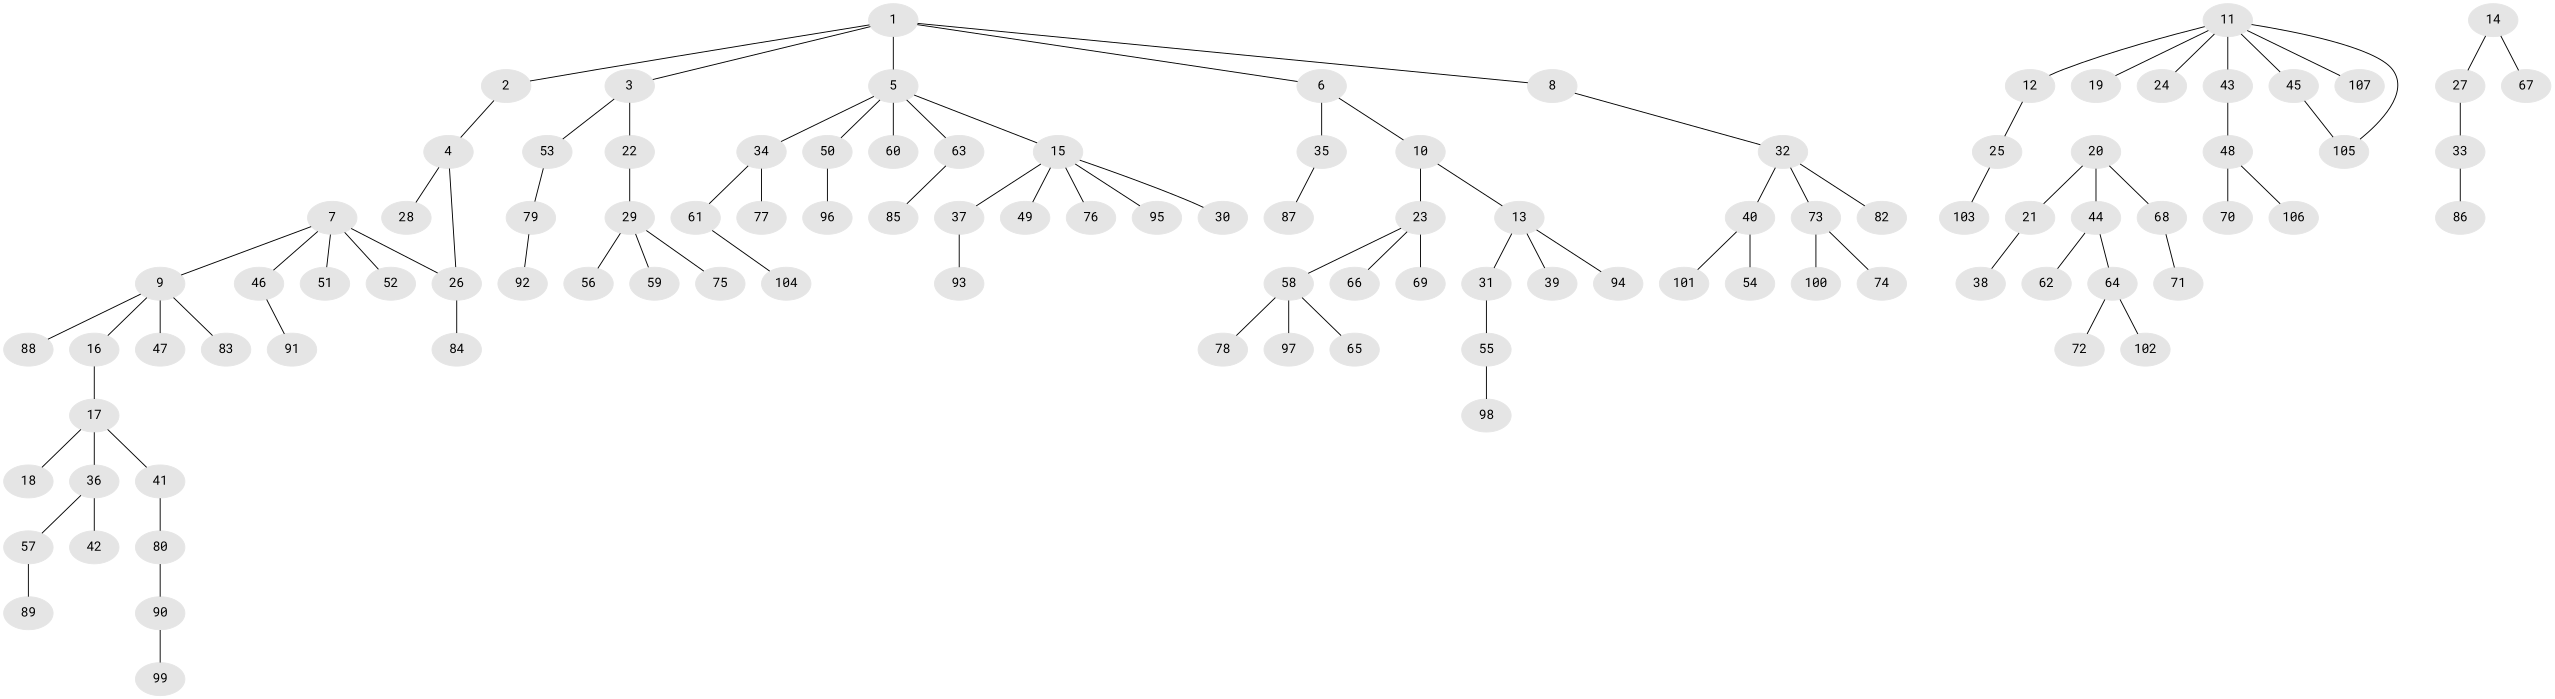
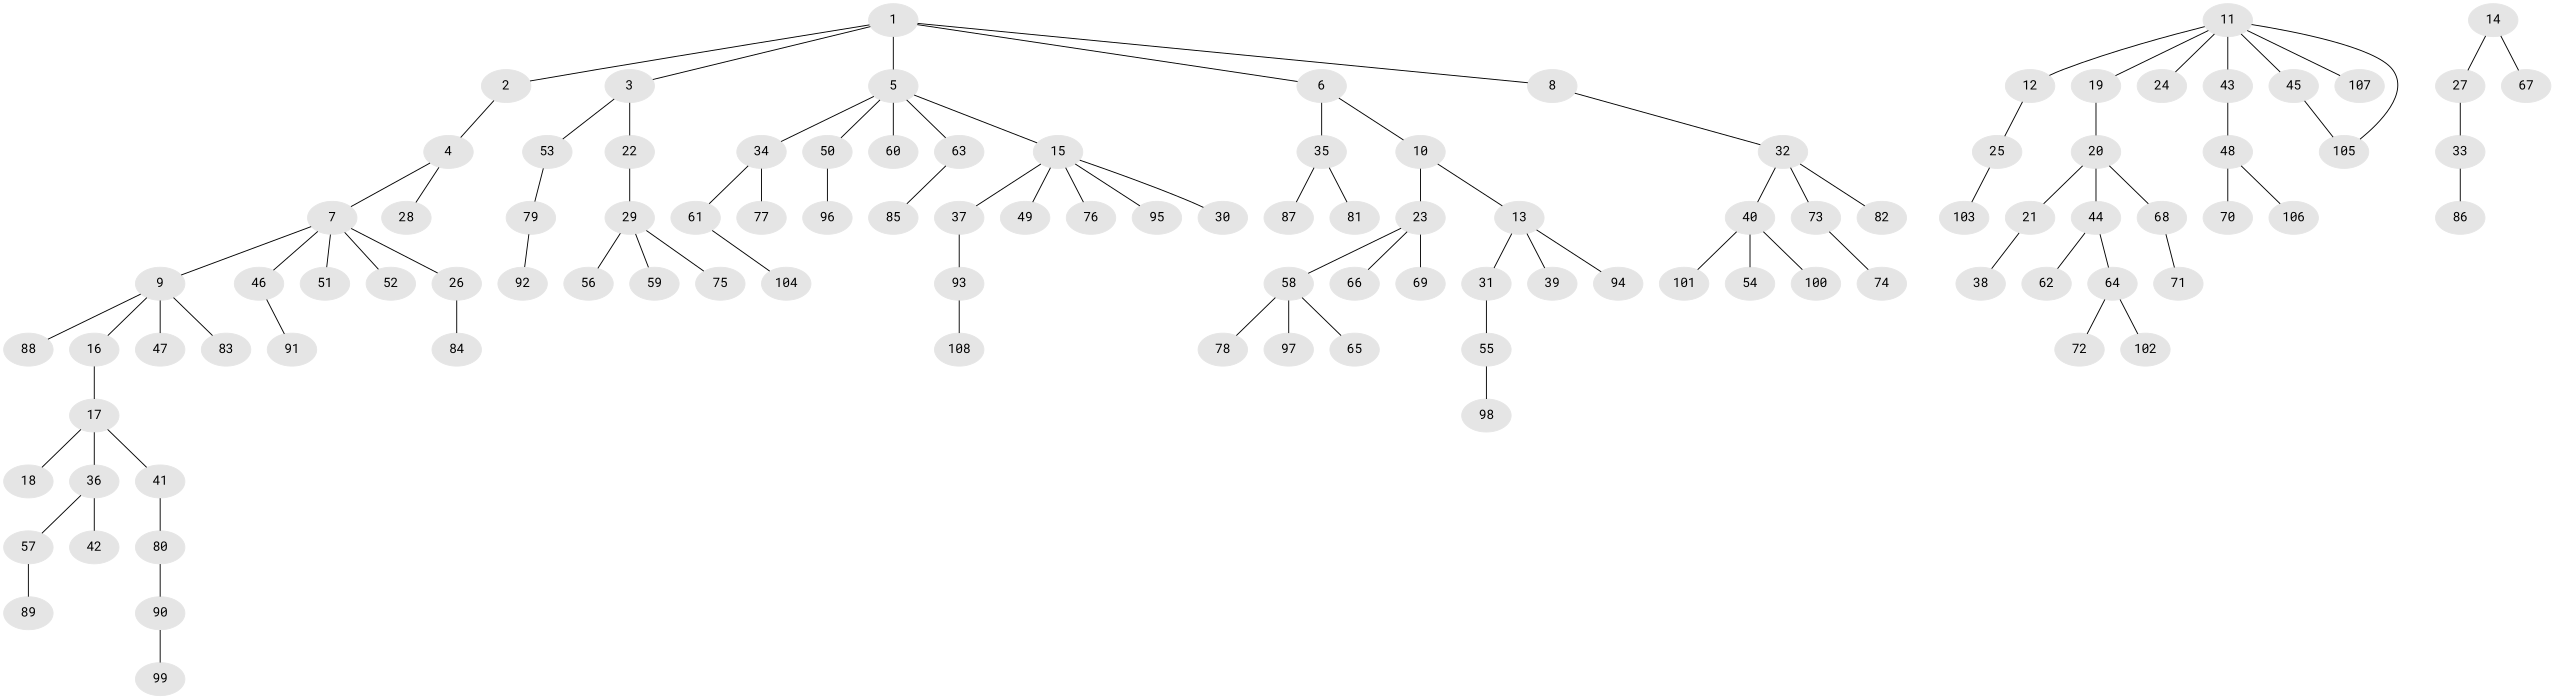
  graph {
    fontname="Roboto Mono"
    node [color=gray90 fontname="Roboto Mono" style=filled]
    edge [fontname="Roboto Mono"]
    1
    2
    3
    5
    6
    8
    4
    22
    53
    15
    34
    50
    60
    63
    10
    35
    32
    7
    28
    11
    12
    19
    24
    43
    45
    107
    29
    79
    9
    26
    46
    51
    52
    30
    37
    49
    76
    95
    61
    77
    96
    85
    13
    23
+   81
    87
    16
    47
    83
    88
    84
    91
    40
    73
    82
    17
    31
    39
    94
    14
    27
    67
    58
    66
    69
    25
    20
    48
    105
    103
    55
    33
    93
    18
    36
    41
    42
    57
    80
    21
    44
    68
    38
    62
    64
    71
    56
    59
    75
    65
    78
    97
    86
    98
    54
    101
    74
    100
    104
    89
+   108
    90
    70
    106
    72
    102
    92
    99
    1 -- 2
    1 -- 3
    1 -- 5
    1 -- 6
    1 -- 8
    2 -- 4
    3 -- 22
    3 -- 53
    5 -- 15
    5 -- 34
    5 -- 50
    5 -- 60
    5 -- 63
    6 -- 10
    6 -- 35
    8 -- 32
-   4 -- 26
+   4 -- 7
    4 -- 28
    22 -- 29
    53 -- 79
    15 -- 30
    15 -- 37
    15 -- 49
    15 -- 76
    15 -- 95
    34 -- 61
    34 -- 77
    50 -- 96
    63 -- 85
    10 -- 13
    10 -- 23
+   35 -- 81
    35 -- 87
    32 -- 40
    32 -- 73
    32 -- 82
    7 -- 9
    7 -- 26
    7 -- 46
    7 -- 51
    7 -- 52
    11 -- 12
    11 -- 19
    11 -- 24
    11 -- 43
    11 -- 45
    11 -- 107
    12 -- 25
+   19 -- 20
    43 -- 48
    45 -- 105
    29 -- 56
    29 -- 59
    29 -- 75
    79 -- 92
    9 -- 16
    9 -- 47
    9 -- 83
    9 -- 88
    26 -- 84
    46 -- 91
    37 -- 93
    61 -- 104
    13 -- 31
    13 -- 39
    13 -- 94
    23 -- 58
    23 -- 66
    23 -- 69
    16 -- 17
    40 -- 54
    40 -- 101
    73 -- 74
-   73 -- 100
+   40 -- 100
    17 -- 18
    17 -- 36
    17 -- 41
    31 -- 55
    14 -- 27
    14 -- 67
    27 -- 33
    58 -- 65
    58 -- 78
    58 -- 97
    25 -- 103
    20 -- 21
    20 -- 44
    20 -- 68
    48 -- 70
    48 -- 106
    105 -- 11
    55 -- 98
    33 -- 86
+   93 -- 108
    36 -- 42
    36 -- 57
    41 -- 80
    57 -- 89
    80 -- 90
    21 -- 38
    44 -- 62
    44 -- 64
    68 -- 71
    64 -- 72
    64 -- 102
    90 -- 99
  }
